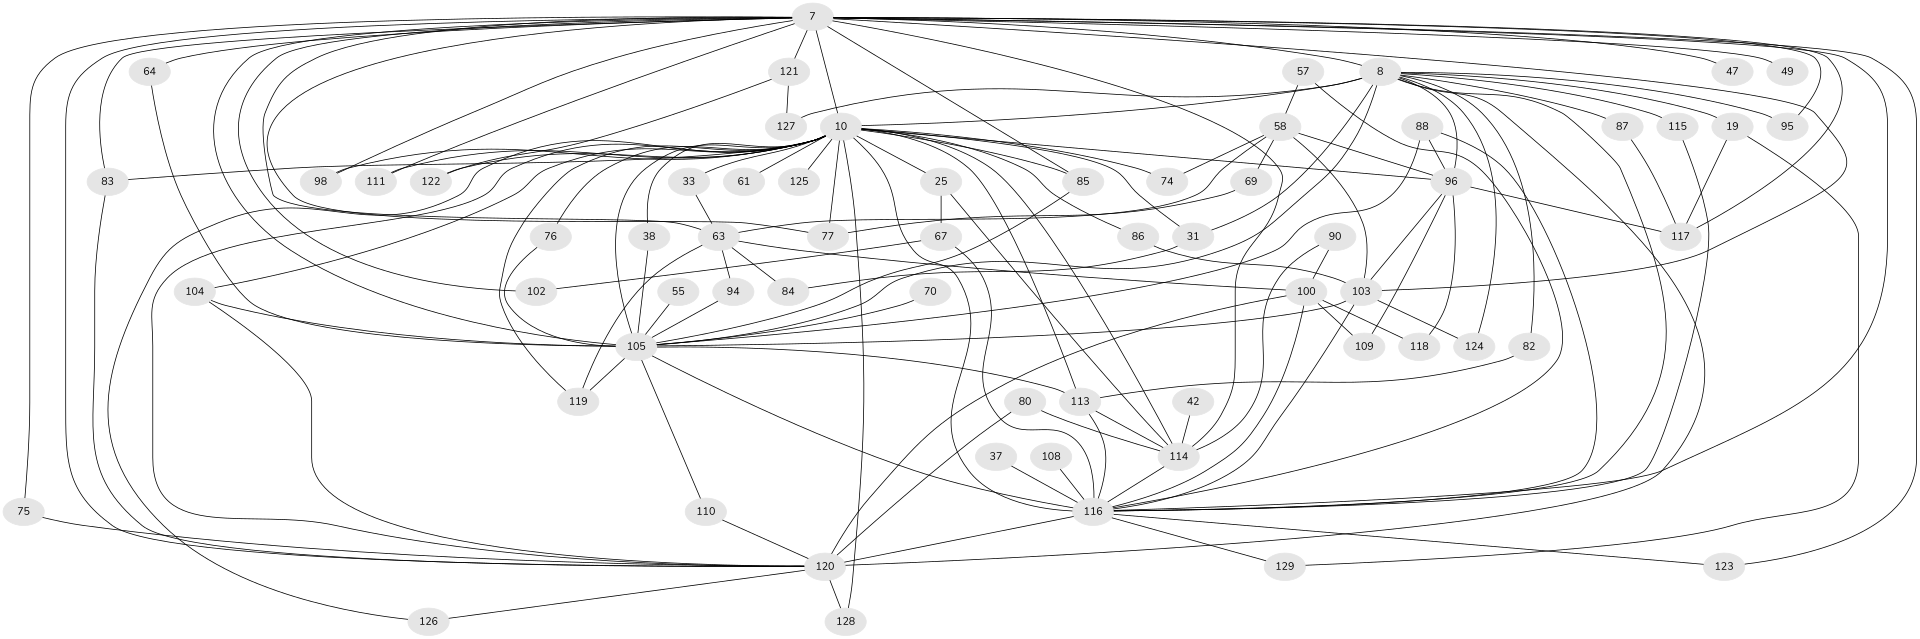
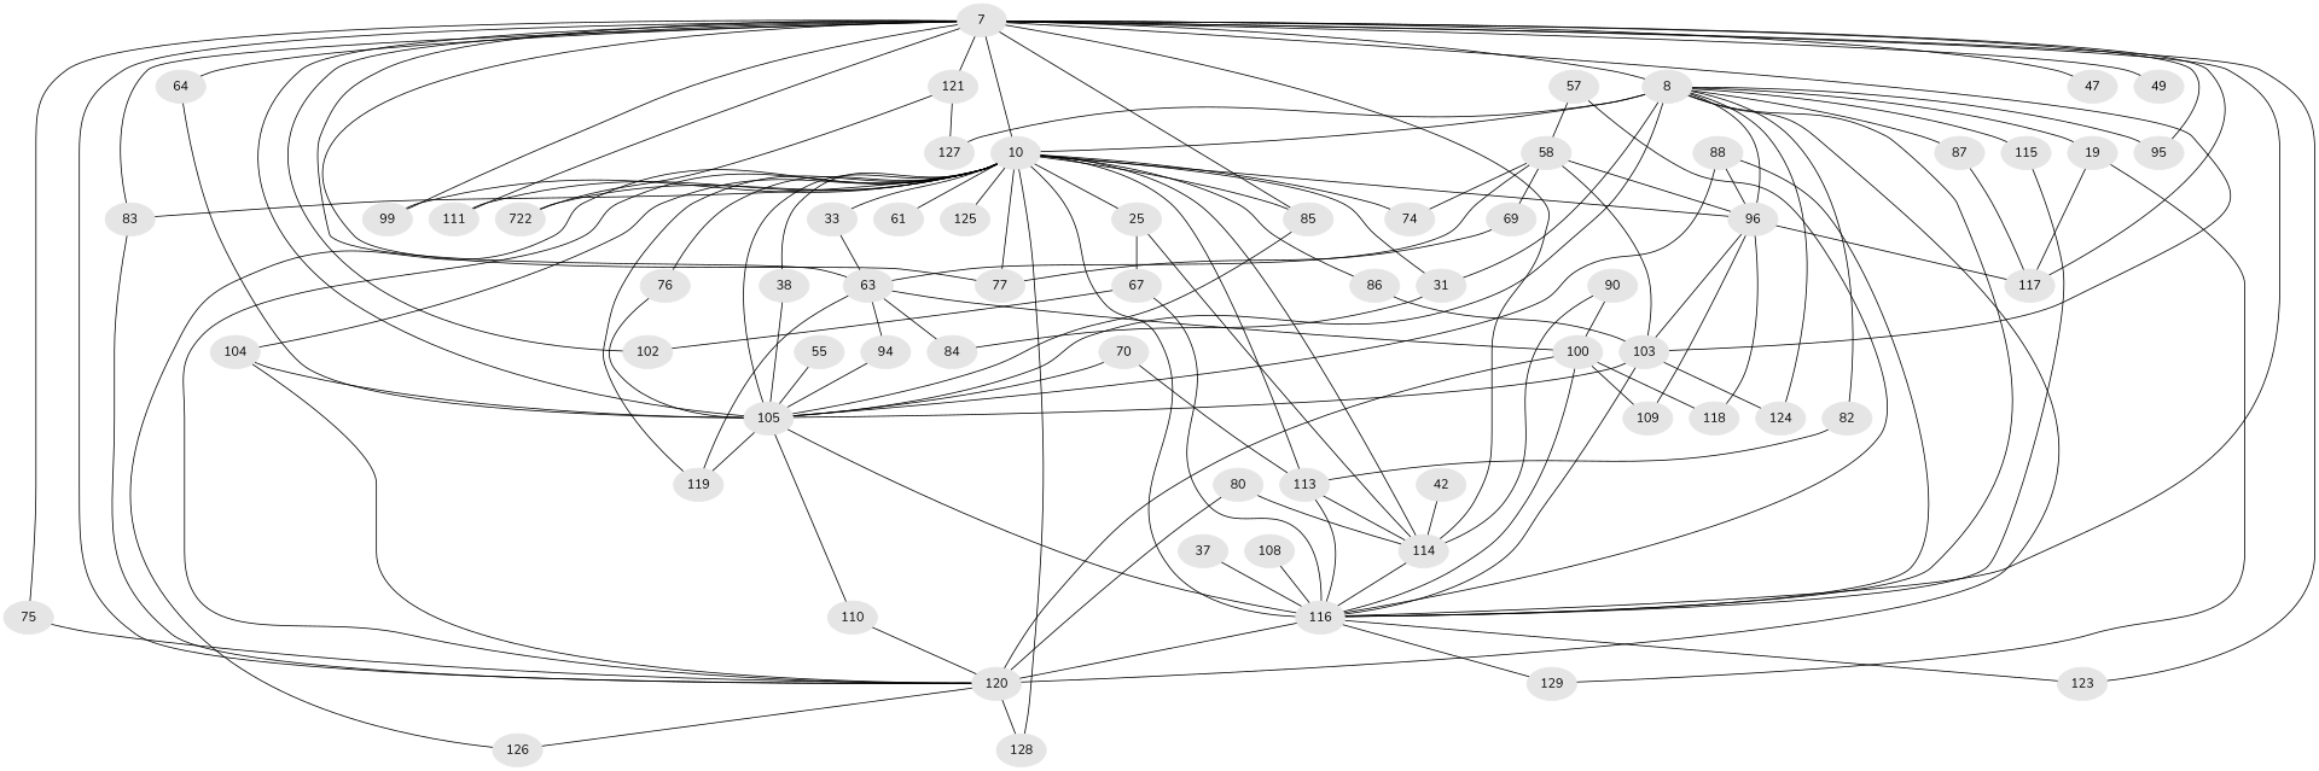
  graph {
    fontname=Nunito
    node [color=gray90 fontname=Nunito style=filled]
    edge [fontname=Nunito]
    7 [super="+2"]
    8 [super="+5"]
    10 [super="+9"]
    47
    49
    63 [super="+27+24"]
    64
    75
    77 [super="+48+16"]
    83 [super="+26+29"]
    85 [super="+62"]
    95
-   98
+   98 [label=99]
    102
    103 [super="+93"]
    105 [super="+36+101+4+79"]
    111 [super="+107+68"]
    114 [super="+72+106"]
    116 [super="+11+1+99"]
    117 [super="+46"]
    120 [super="+89+78+112"]
    121
    123
    19
    31
    82
    87
    96 [super="+32"]
    115 [super="+13"]
    124
    127
    25
    33
    38
    61
    74
    76
    86
    104 [super="+66"]
    113 [super="+51+81"]
    119 [super="+56"]
-   122
+   122 [label=722]
    125
    126
    128
    55
    84 [super="+41"]
    94
    100 [super="+35+50"]
    110
    129
    109
    118
    67 [super="+54"]
    37
    42
    58 [super="+52+30"]
    69
    57
    70
    80
    88 [super="+60"]
    90
    108 [super="+40"]
    7 -- 8 [weight=4]
    7 -- 10 [weight=6]
    7 -- 47 [weight=2]
    7 -- 49
    7 -- 63 [weight=4]
    7 -- 64
    7 -- 75
    7 -- 77
    7 -- 83 [weight=3]
    7 -- 85 [weight=2]
    7 -- 95
    7 -- 98
    7 -- 102
    7 -- 103 [weight=2]
    7 -- 105 [weight=8]
    7 -- 111 [weight=3]
    7 -- 114 [weight=4]
    7 -- 116 [weight=2]
    7 -- 117
    7 -- 120
    7 -- 121 [weight=2]
    7 -- 123
    8 -- 10 [weight=6]
    8 -- 95
    8 -- 105 [weight=4]
    8 -- 116 [weight=2]
    8 -- 120 [weight=3]
    8 -- 19 [weight=2]
    8 -- 31
    8 -- 82
    8 -- 87
    8 -- 96 [weight=2]
    8 -- 115 [weight=2]
    8 -- 124
    8 -- 127
    10 -- 77 [weight=3]
    10 -- 83
    10 -- 85 [weight=2]
    10 -- 98
    10 -- 105 [weight=8]
    10 -- 111
    10 -- 114 [weight=2]
    10 -- 116 [weight=6]
    10 -- 120
    10 -- 31
    10 -- 96 [weight=2]
    10 -- 25 [weight=2]
    10 -- 33
    10 -- 38
    10 -- 61 [weight=2]
    10 -- 74
    10 -- 76
    10 -- 86
    10 -- 104
    10 -- 113
    10 -- 119
    10 -- 122
    10 -- 125 [weight=2]
    10 -- 126
    10 -- 128
    63 -- 119
    63 -- 84
    63 -- 94
    63 -- 100 [weight=2]
    64 -- 105
    75 -- 120
    83 -- 120
    85 -- 105
    103 -- 105 [weight=4]
    103 -- 116 [weight=3]
    103 -- 124
    105 -- 116 [weight=4]
-   105 -- 113
+   70 -- 113
    105 -- 119
    105 -- 110
    114 -- 116
    116 -- 120 [weight=3]
    116 -- 123
    116 -- 129
    120 -- 126
    120 -- 128
    121 -- 127
    121 -- 122
    19 -- 117
    19 -- 129
    31 -- 84 [weight=2]
    82 -- 113
    87 -- 117
    96 -- 103
    96 -- 117
    96 -- 109
    96 -- 118
    115 -- 116
    25 -- 114
    25 -- 67
    33 -- 63
    38 -- 105
    76 -- 105
    86 -- 103
    104 -- 105
    104 -- 120
    113 -- 114
    113 -- 116 [weight=2]
    55 -- 105
    94 -- 105
    100 -- 116
    100 -- 120
    100 -- 109
    100 -- 118
    110 -- 120
    67 -- 102
    67 -- 116 [weight=2]
    37 -- 116
    42 -- 114
    58 -- 63 [weight=2]
    58 -- 103
    58 -- 96
    58 -- 74
    58 -- 69
    69 -- 77
    57 -- 116
    57 -- 58
    70 -- 105 [weight=2]
    80 -- 114
    80 -- 120
    88 -- 105
    88 -- 116
    88 -- 96
    90 -- 114
    90 -- 100
    108 -- 116 [weight=3]
  }
